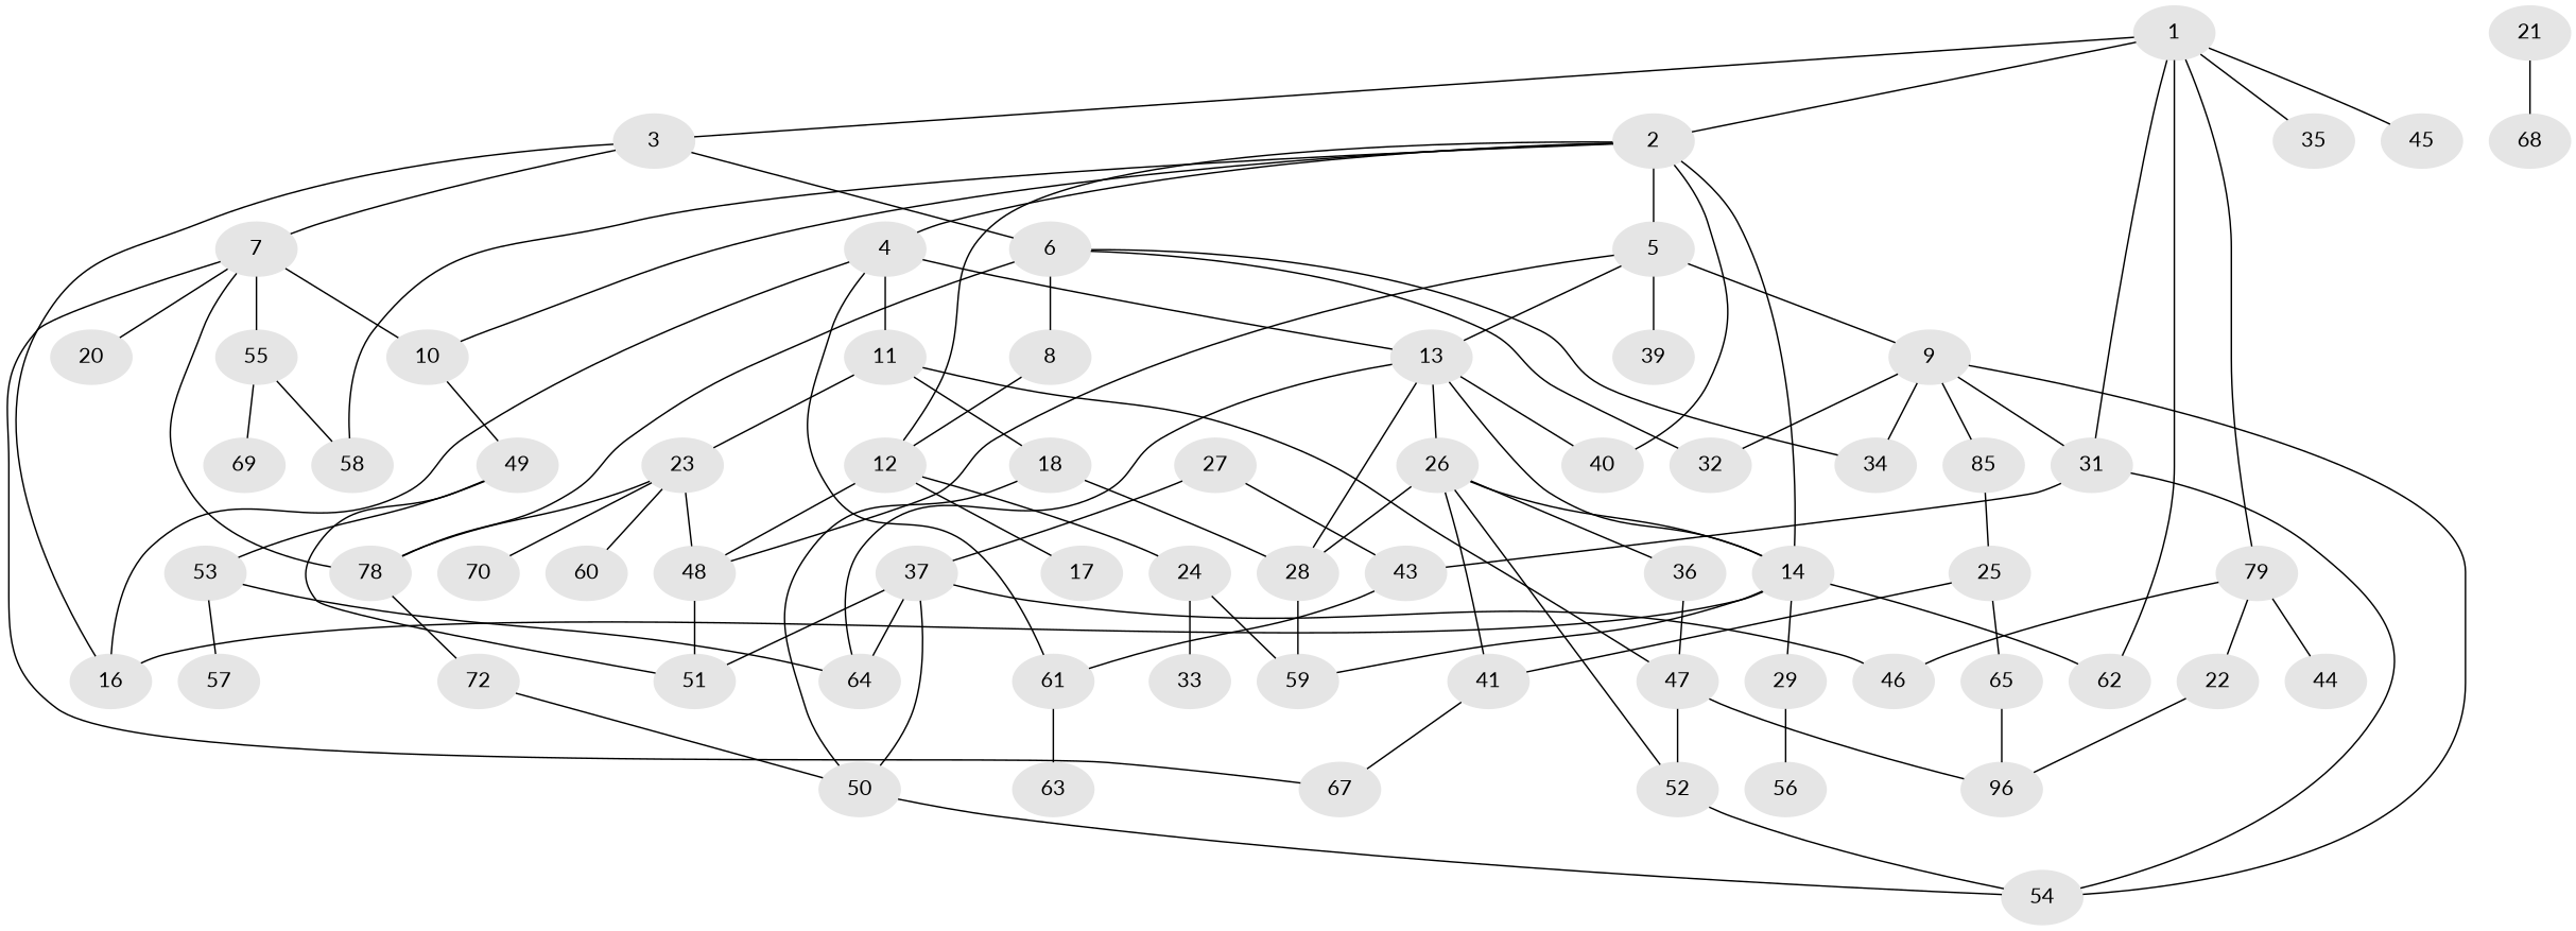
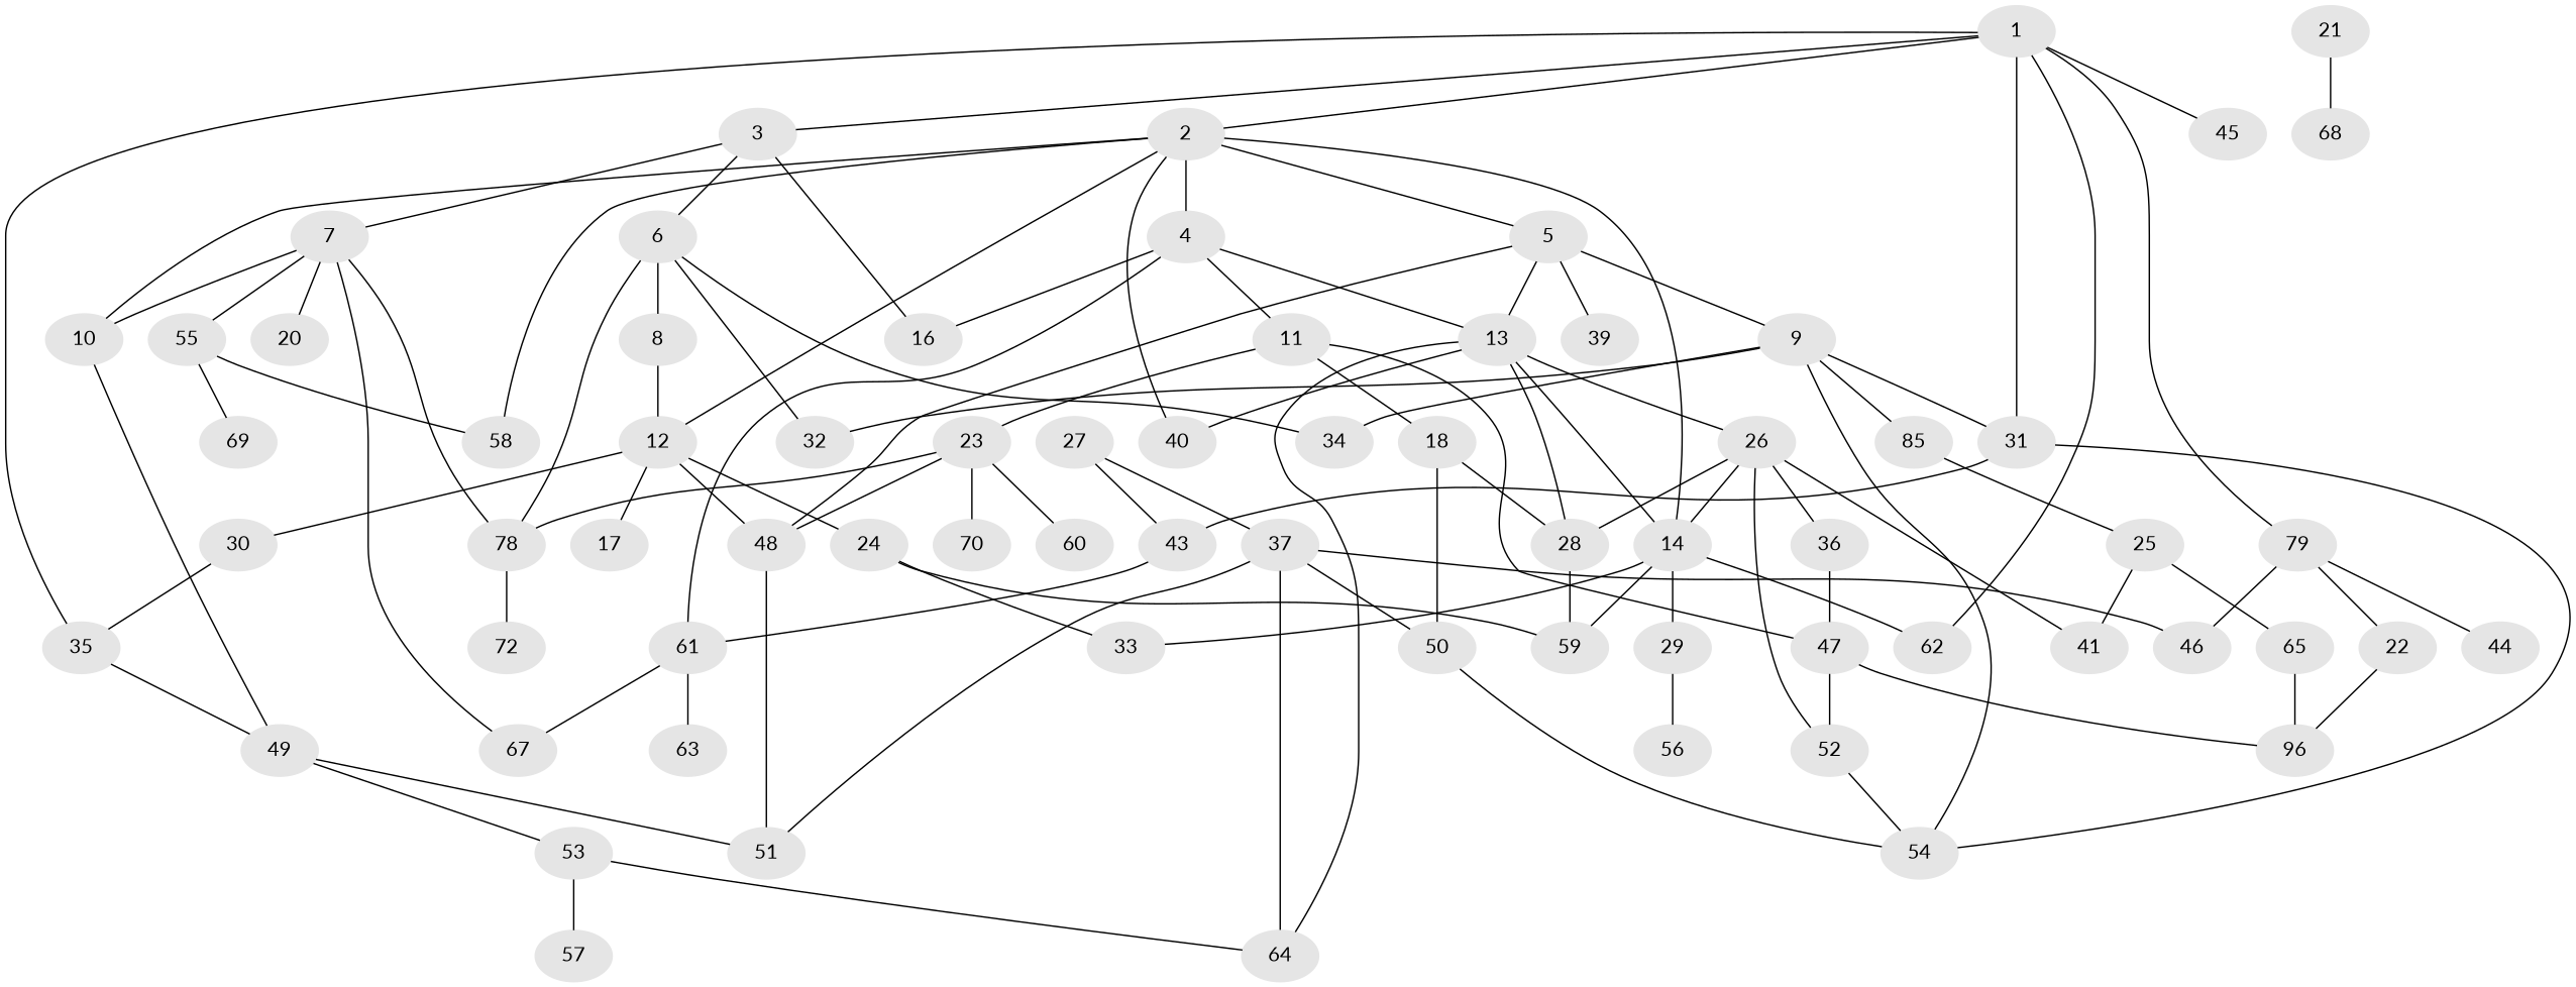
  graph {
    fontname=Lato
    node [color=gray90 fontname=Lato style=filled]
    edge [fontname=Lato weight=1.0]
    1
    2
    3
    n4 [label=79]
    31
    35
    45
    62
    4
    5
    10
    12
    14
    40
    58
    6
    7
    16
    22
    44
    46
    21
    68
    54
    43
    49
    11
    13
    61
    9
    39
    48
    17
    24
+   30
    29
    59
    8
    32
    34
    n41 [label=78]
    20
    55
    67
    18
    23
    47
    26
    28
    64
    63
    n52 [label=85]
    51
    n54 [label=72]
    69
    53
    25
    50
    60
    70
    27
    37
    n63 [label=96]
    52
    33
    41
    36
    56
    65
    57
    1 -- 2
    1 -- 3
    1 -- n4
    1 -- 31
    1 -- 35
    1 -- 45
    1 -- 62
    2 -- 4
    2 -- 5
    2 -- 10
    2 -- 12
    2 -- 14 [weight=2.0]
    2 -- 40
    2 -- 58
    3 -- 6
    3 -- 7
    3 -- 16
    n4 -- 22
    n4 -- 44
    n4 -- 46
    31 -- 54
    31 -- 43
+   35 -- 49
    4 -- 16
    4 -- 11
    4 -- 13
    4 -- 61
    5 -- 13
    5 -- 9
    5 -- 39 [weight=2.0]
    5 -- 48
    10 -- 49
    12 -- 48
    12 -- 17
    12 -- 24
+   12 -- 30
    14 -- 62
-   14 -- 16
+   14 -- 33
    14 -- 29
    14 -- 59
    6 -- 8
    6 -- 32
    6 -- 34
    6 -- n41
    7 -- 10
    7 -- n41
    7 -- 20
    7 -- 55
    7 -- 67
    22 -- n63
    21 -- 68
    43 -- 61
    49 -- 51
    49 -- 53
    11 -- 18
    11 -- 23
    11 -- 47
    13 -- 14
    13 -- 40
    13 -- 26 [weight=4.0]
    13 -- 28
    13 -- 64
    61 -- 63
    9 -- 31
    9 -- 54
    9 -- 32
    9 -- 34
    9 -- n52
    48 -- 51 [weight=2.0]
    24 -- 59
    24 -- 33
+   30 -- 35 [weight=2.0]
    29 -- 56
    8 -- 12
    n41 -- n54
    55 -- 58
    55 -- 69
    18 -- 28
    18 -- 50
    23 -- 48
    23 -- n41
    23 -- 60
    23 -- 70
    47 -- n63
    47 -- 52
    26 -- 14
    26 -- 28
    26 -- 52
    26 -- 41
    26 -- 36
    28 -- 59 [weight=2.0]
    n52 -- 25
-   n54 -- 50
    53 -- 64
    53 -- 57
    25 -- 41
    25 -- 65 [weight=2.0]
    50 -- 54
    27 -- 43
    27 -- 37
    37 -- 46
    37 -- 64
    37 -- 51
    37 -- 50
    52 -- 54
-   41 -- 67
+   61 -- 67
    36 -- 47
    65 -- n63
  }
